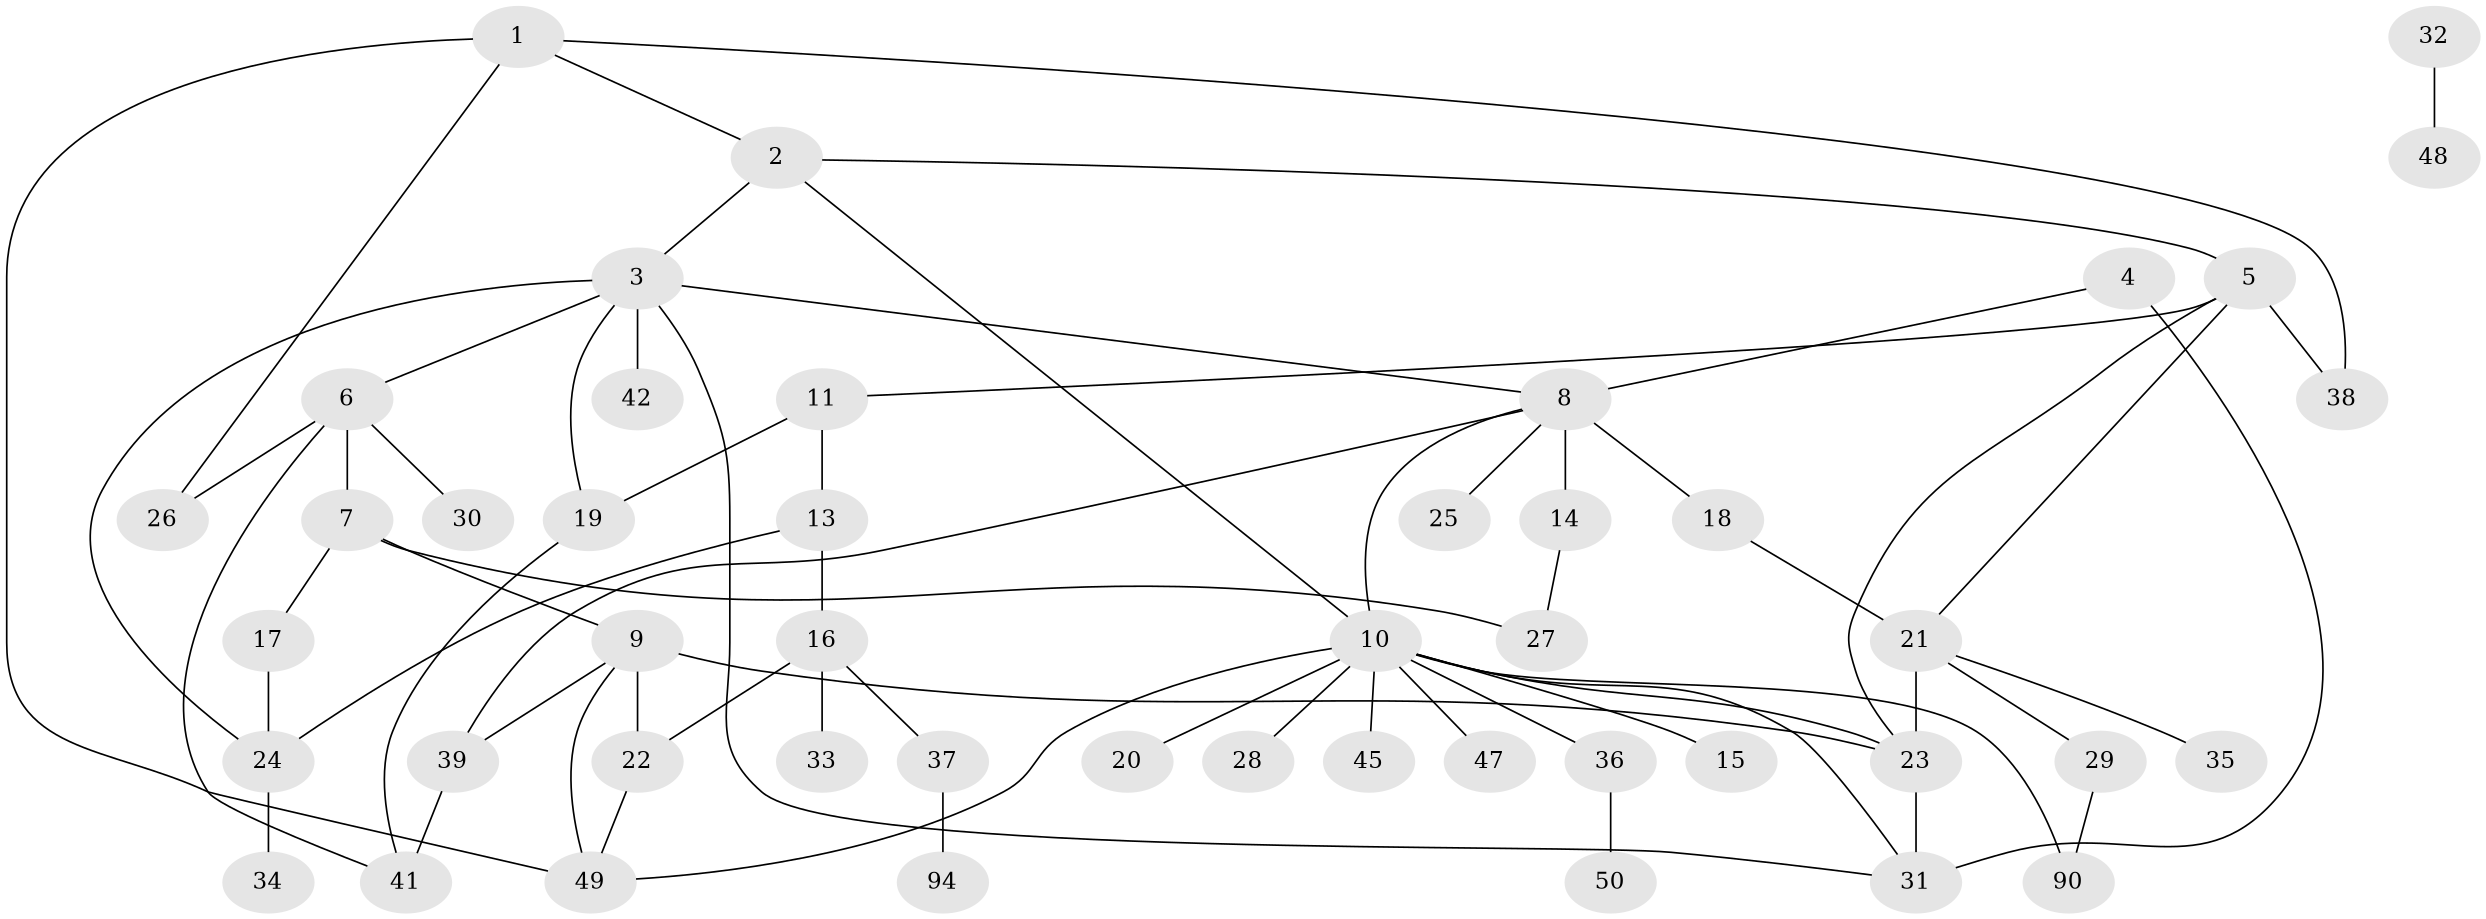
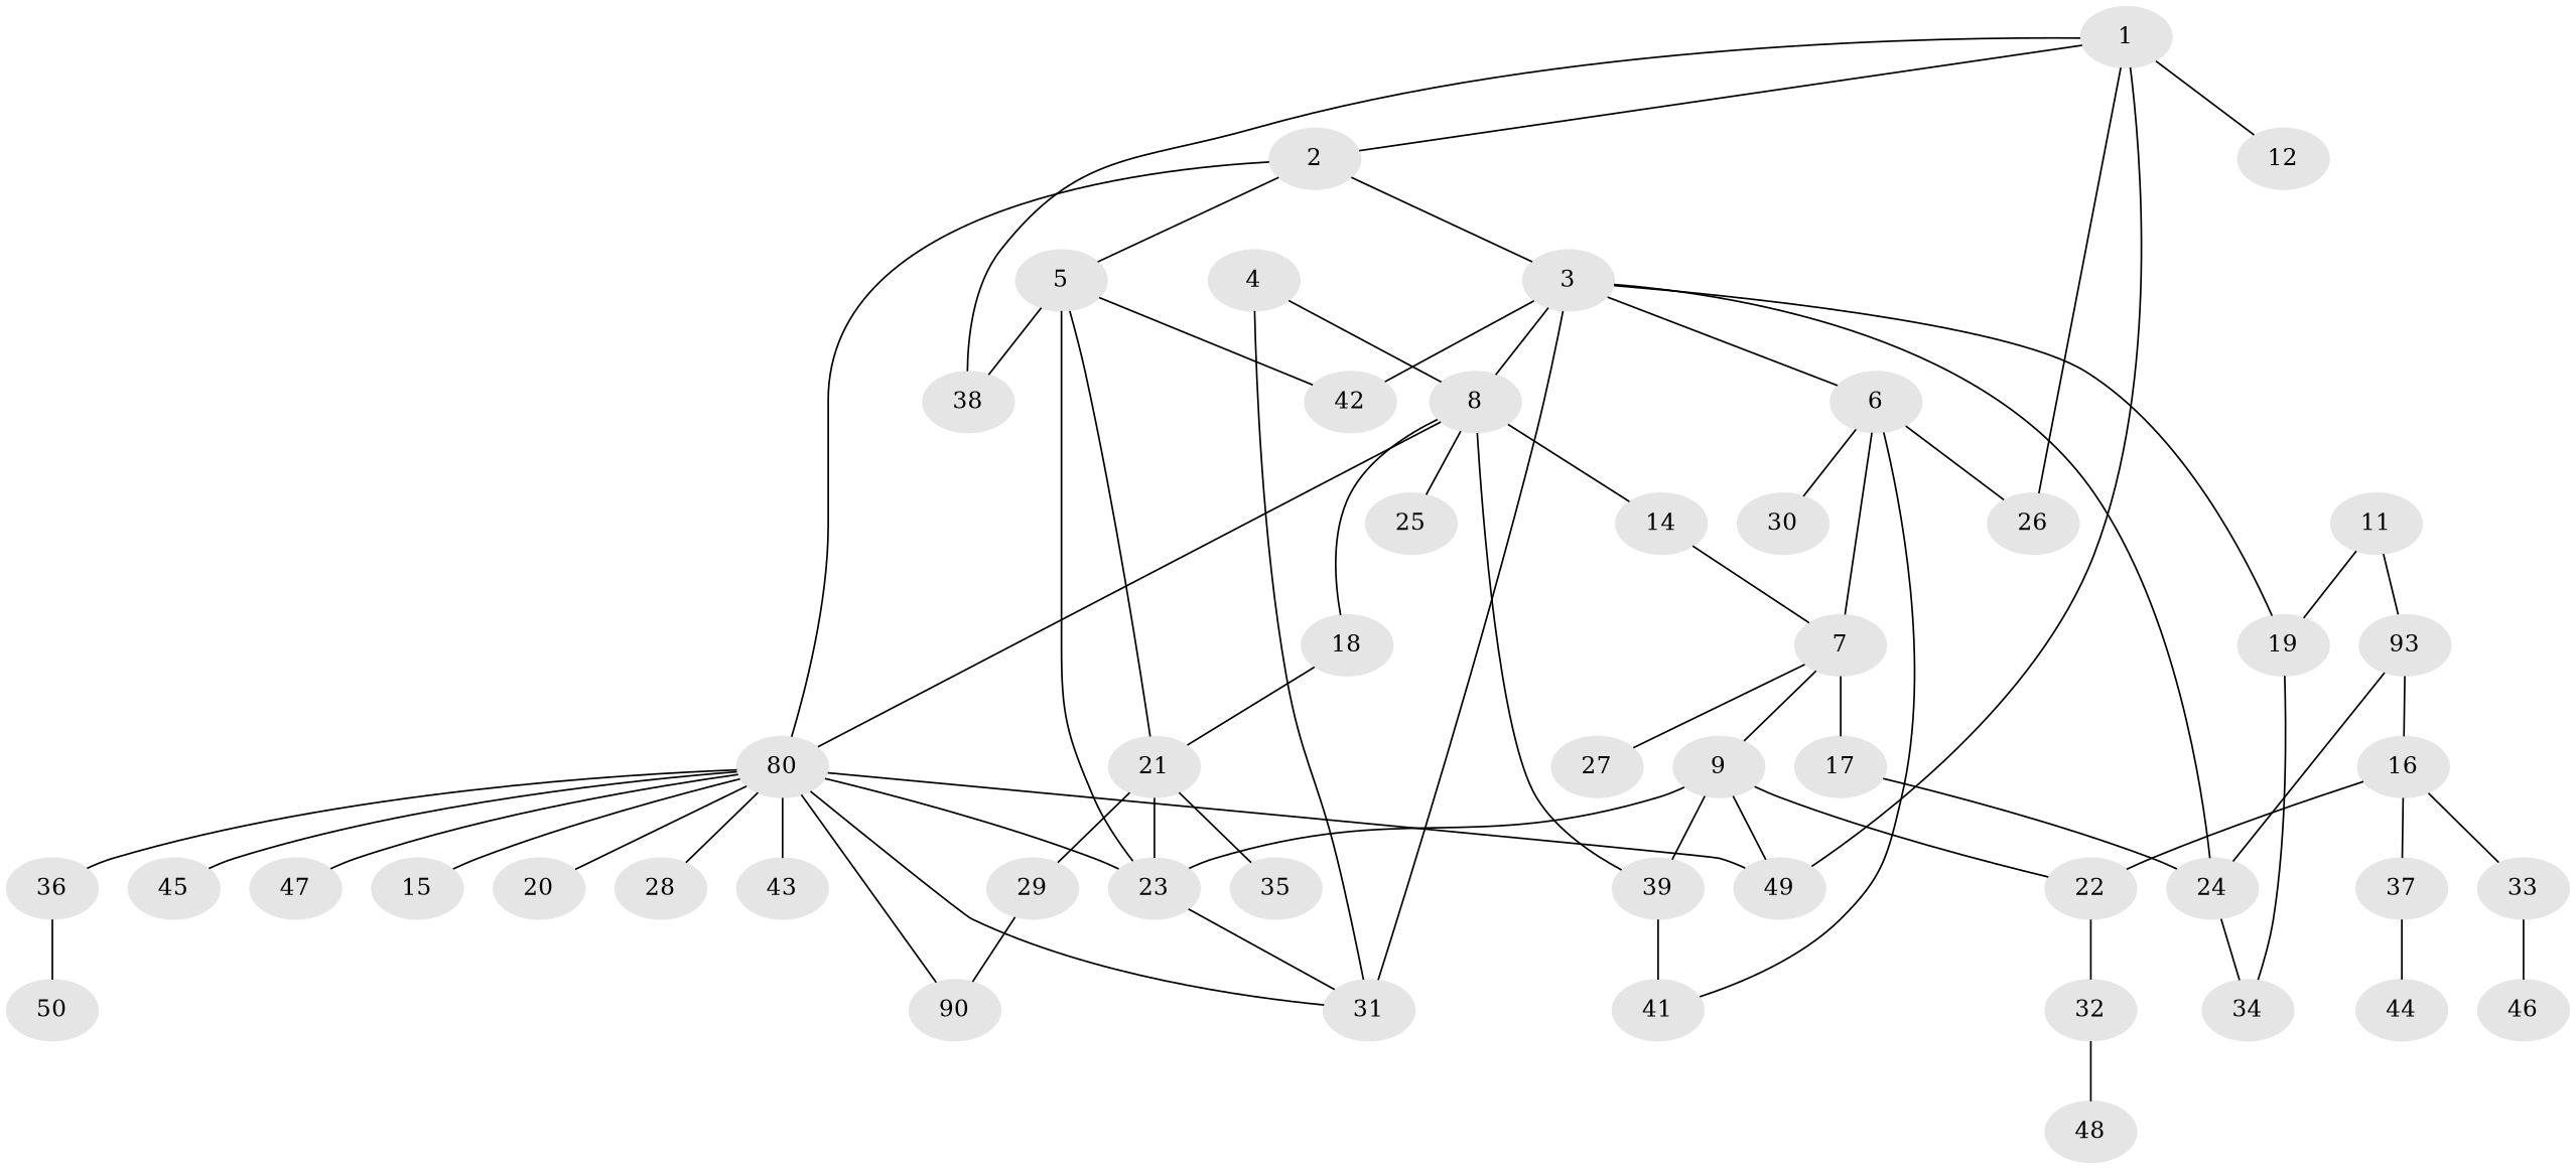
  graph {
    node [color=gray90 style=filled]
    edge [weight=1.0]
    1
    2
+   12
    26
    38
    49
    3
    5
-   10
+   10 [label=80]
    4
    8
    31
    6
    19
    24
    42
    11
    21
    23
    15
    20
    28
    36
    n24 [label=90]
+   43
    45
    47
    7
    30
    41
    14
    18
    25
    39
    34
-   13
+   13 [label=93]
    29
    35
    9
    17
    27
    22
    32
    50
    16
    33
    37
-   44 [label=94]
+   46
+   44
    48
    1 -- 2
+   1 -- 12
    1 -- 26
    1 -- 38
    1 -- 49
    2 -- 3
    2 -- 5
    2 -- 10
    3 -- 8
    3 -- 31
    3 -- 6
    3 -- 19
    3 -- 24
    3 -- 42
    5 -- 38 [weight=4.0]
-   5 -- 11
+   5 -- 42
    5 -- 21
    5 -- 23
    10 -- 49
    10 -- 31
    10 -- 23
    10 -- 15
    10 -- 20
    10 -- 28
    10 -- 36
    10 -- n24
+   10 -- 43
    10 -- 45
    10 -- 47
    4 -- 8
    4 -- 31 [weight=2.0]
    8 -- 10
    8 -- 14 [weight=3.0]
    8 -- 18
    8 -- 25
    8 -- 39
    6 -- 26
    6 -- 7
    6 -- 30
    6 -- 41
-   19 -- 41
+   19 -- 34
    24 -- 34
    11 -- 19
    11 -- 13
    21 -- 23 [weight=8.0]
    21 -- 29
    21 -- 35
    23 -- 31
    36 -- 50
    7 -- 9
    7 -- 17 [weight=3.0]
    7 -- 27
-   14 -- 27
+   14 -- 7
    18 -- 21
    39 -- 41 [weight=2.0]
    13 -- 24
    13 -- 16
    29 -- n24
    9 -- 49
    9 -- 23
    9 -- 39
    9 -- 22
    17 -- 24
-   22 -- 49
+   22 -- 32
    32 -- 48
    16 -- 22
    16 -- 33
    16 -- 37
+   33 -- 46
    37 -- 44
  }
